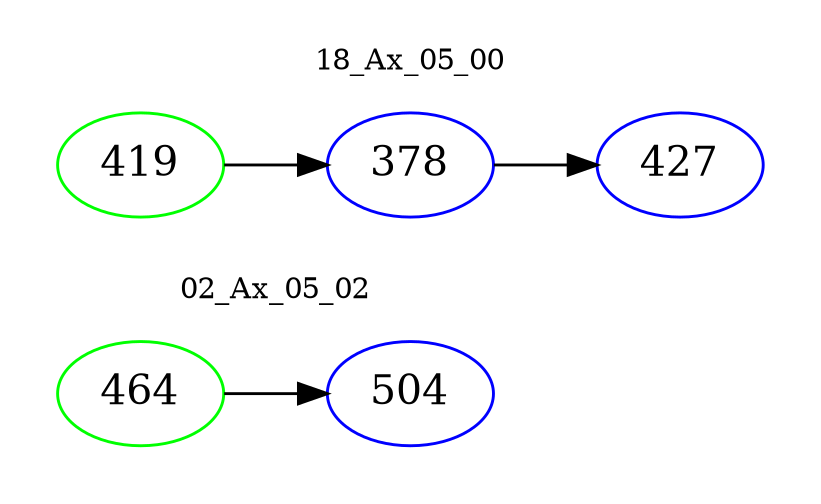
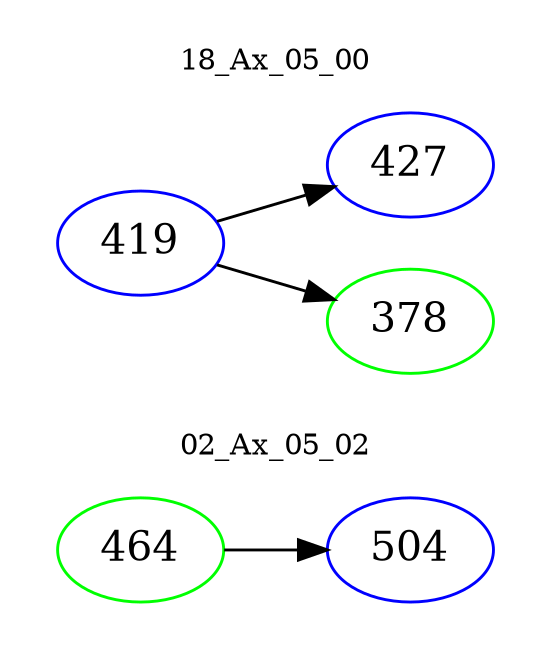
  digraph {
    rankdir=LR
    node [color=blue]
    edge [color=black]
    n1 [color=green label=464]
    n2 [label=504]
-   n3 [color=green label=419]
-   n4 [label=378]
+   n3 [label=419]
+   n4 [color=green label=378]
    n5 [label=427]
    subgraph cluster_1 {
      color=white
      fontsize=10
      label="02_Ax_05_02"
      n1
      n2
    }
    subgraph cluster_2 {
      color=white
      fontsize=10
      label="18_Ax_05_00"
      n3
      n4
      n5
    }
    n1 -> n2
    n3 -> n4
-   n4 -> n5
+   n3 -> n5
  }
